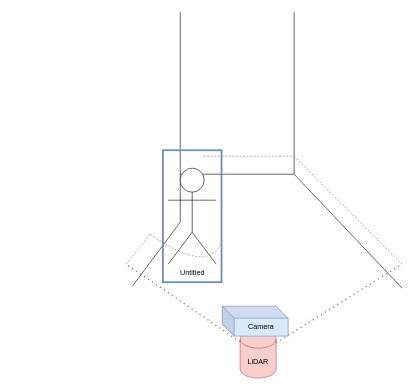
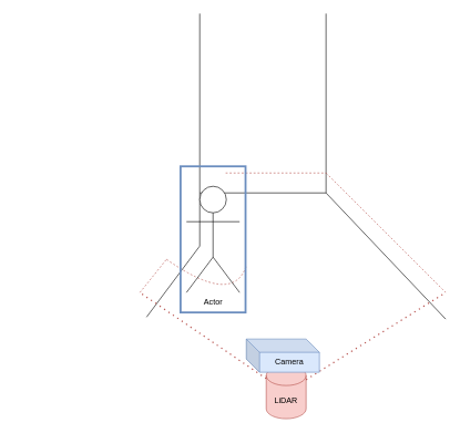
  <mxCell id="0" />
  <mxCell id="1" style="" parent="0" />
  <mxCell id="2" value="Untitled Layer" parent="0" />
  <mxCell id="3" value="" style="endArrow=none;html=1;rounded=0;" edge="1" parent="2"><mxGeometry width="50" height="50" relative="1" as="geometry"><mxPoint x="20" y="490" as="sourcePoint" /><mxPoint x="20" y="490" as="targetPoint" /></mxGeometry></mxCell>
  <mxCell id="4" value="" style="endArrow=none;html=1;rounded=0;" edge="1" parent="2"><mxGeometry width="50" height="50" relative="1" as="geometry"><mxPoint x="670" y="480" as="sourcePoint" /><mxPoint x="490" y="290" as="targetPoint" /></mxGeometry></mxCell>
  <mxCell id="5" value="" style="endArrow=none;html=1;rounded=0;" edge="1" parent="2"><mxGeometry width="50" height="50" relative="1" as="geometry"><mxPoint x="220" y="477" as="sourcePoint" /><mxPoint x="300" y="370" as="targetPoint" /></mxGeometry></mxCell>
  <mxCell id="6" value="" style="endArrow=none;html=1;rounded=0;" edge="1" parent="2"><mxGeometry width="50" height="50" relative="1" as="geometry"><mxPoint x="300" y="370" as="sourcePoint" /><mxPoint x="300" y="20" as="targetPoint" /></mxGeometry></mxCell>
  <mxCell id="7" value="" style="endArrow=none;html=1;rounded=0;" edge="1" parent="2"><mxGeometry width="50" height="50" relative="1" as="geometry"><mxPoint x="490" y="20" as="sourcePoint" /><mxPoint x="490" y="290" as="targetPoint" /></mxGeometry></mxCell>
  <mxCell id="8" value="" style="endArrow=none;dashed=1;html=1;rounded=0;fillColor=#f8cecc;strokeColor=#b85450;" edge="1" parent="2"><mxGeometry width="50" height="50" relative="1" as="geometry"><mxPoint x="210" y="440" as="sourcePoint" /><mxPoint x="250" y="390" as="targetPoint" /></mxGeometry></mxCell>
  <mxCell id="9" value="" style="curved=1;endArrow=none;html=1;rounded=0;dashed=1;endFill=0;fillColor=#f8cecc;strokeColor=#b85450;" edge="1" parent="2"><mxGeometry width="50" height="50" relative="1" as="geometry"><mxPoint x="250" y="390" as="sourcePoint" /><mxPoint x="370" y="400" as="targetPoint" /><Array as="points"><mxPoint x="350" y="460" /></Array></mxGeometry></mxCell>
  <mxCell id="10" value="" style="endArrow=none;html=1;rounded=0;" edge="1" parent="2"><mxGeometry width="50" height="50" relative="1" as="geometry"><mxPoint x="300" y="290" as="sourcePoint" /><mxPoint x="490" y="290" as="targetPoint" /></mxGeometry></mxCell>
  <mxCell id="11" value="" style="endArrow=none;dashed=1;html=1;rounded=0;fillColor=#f8cecc;strokeColor=#b85450;" edge="1" parent="2"><mxGeometry width="50" height="50" relative="1" as="geometry"><mxPoint x="339" y="260" as="sourcePoint" /><mxPoint x="490" y="260" as="targetPoint" /></mxGeometry></mxCell>
  <mxCell id="12" value="" style="endArrow=none;dashed=1;html=1;rounded=0;fillColor=#f8cecc;strokeColor=#b85450;" edge="1" parent="2"><mxGeometry width="50" height="50" relative="1" as="geometry"><mxPoint x="490" y="260" as="sourcePoint" /><mxPoint x="670" y="440" as="targetPoint" /></mxGeometry></mxCell>
  <mxCell id="13" value="Detection" parent="0" />
  <mxCell id="14" value="" style="rounded=0;whiteSpace=wrap;html=1;fillColor=none;strokeColor=#6c8ebf;strokeWidth=3;" vertex="1" parent="13"><mxGeometry x="271.11" y="250" width="97.78" height="220" as="geometry" /></mxCell>
- <mxCell id="15" value="Untitled" style="shape=umlActor;verticalLabelPosition=bottom;verticalAlign=top;html=1;outlineConnect=0;" vertex="1" parent="13"><mxGeometry x="280" y="280" width="80" height="160" as="geometry" /></mxCell>
+ <mxCell id="15" value="Actor" style="shape=umlActor;verticalLabelPosition=bottom;verticalAlign=top;html=1;outlineConnect=0;" vertex="1" parent="13"><mxGeometry x="280" y="280" width="80" height="160" as="geometry" /></mxCell>
  <mxCell id="16" value="LiDAR" style="shape=cylinder3;whiteSpace=wrap;html=1;boundedLbl=1;backgroundOutline=1;size=15;fillColor=#f8cecc;strokeColor=#b85450;" vertex="1" parent="13"><mxGeometry x="400" y="550" width="60" height="80" as="geometry" /></mxCell>
  <mxCell id="17" value="" style="endArrow=none;dashed=1;html=1;dashPattern=1 3;strokeWidth=2;rounded=0;fillColor=#f8cecc;strokeColor=#b85450;" edge="1" parent="13" source="16"><mxGeometry width="50" height="50" relative="1" as="geometry"><mxPoint x="380" y="240" as="sourcePoint" /><mxPoint x="210" y="440" as="targetPoint" /></mxGeometry></mxCell>
  <mxCell id="18" value="" style="endArrow=none;dashed=1;html=1;dashPattern=1 3;strokeWidth=2;rounded=0;fillColor=#f8cecc;strokeColor=#b85450;" edge="1" parent="13" source="16"><mxGeometry width="50" height="50" relative="1" as="geometry"><mxPoint x="384" y="492.268" as="sourcePoint" /><mxPoint x="670" y="440" as="targetPoint" /></mxGeometry></mxCell>
  <mxCell id="19" value="Camera" style="shape=cube;whiteSpace=wrap;html=1;boundedLbl=1;backgroundOutline=1;darkOpacity=0.05;darkOpacity2=0.1;fillColor=#dae8fc;strokeColor=#6c8ebf;" vertex="1" parent="13"><mxGeometry x="370" y="510" width="110" height="50" as="geometry" /></mxCell>
